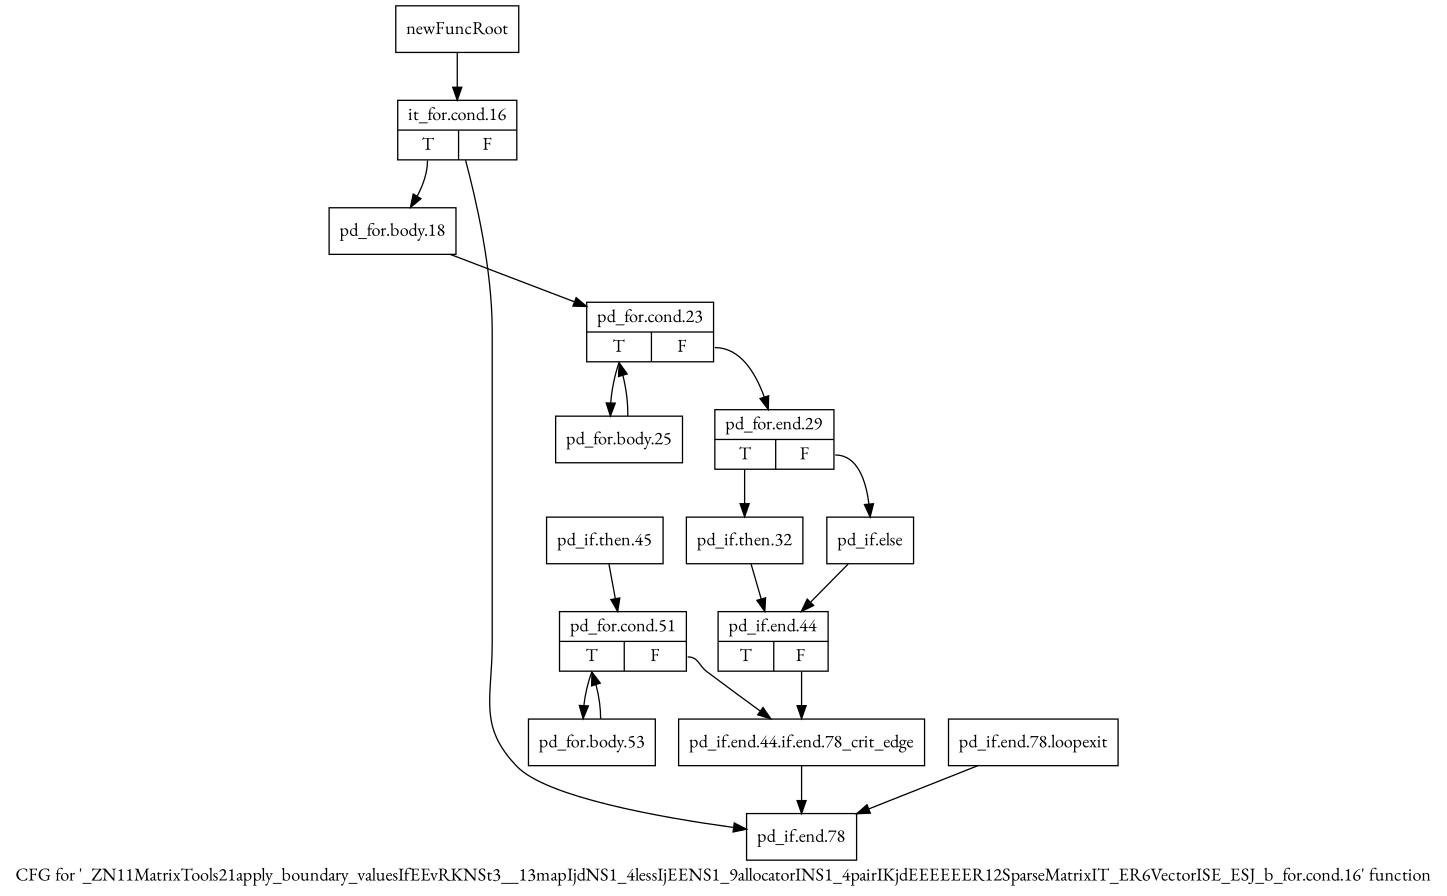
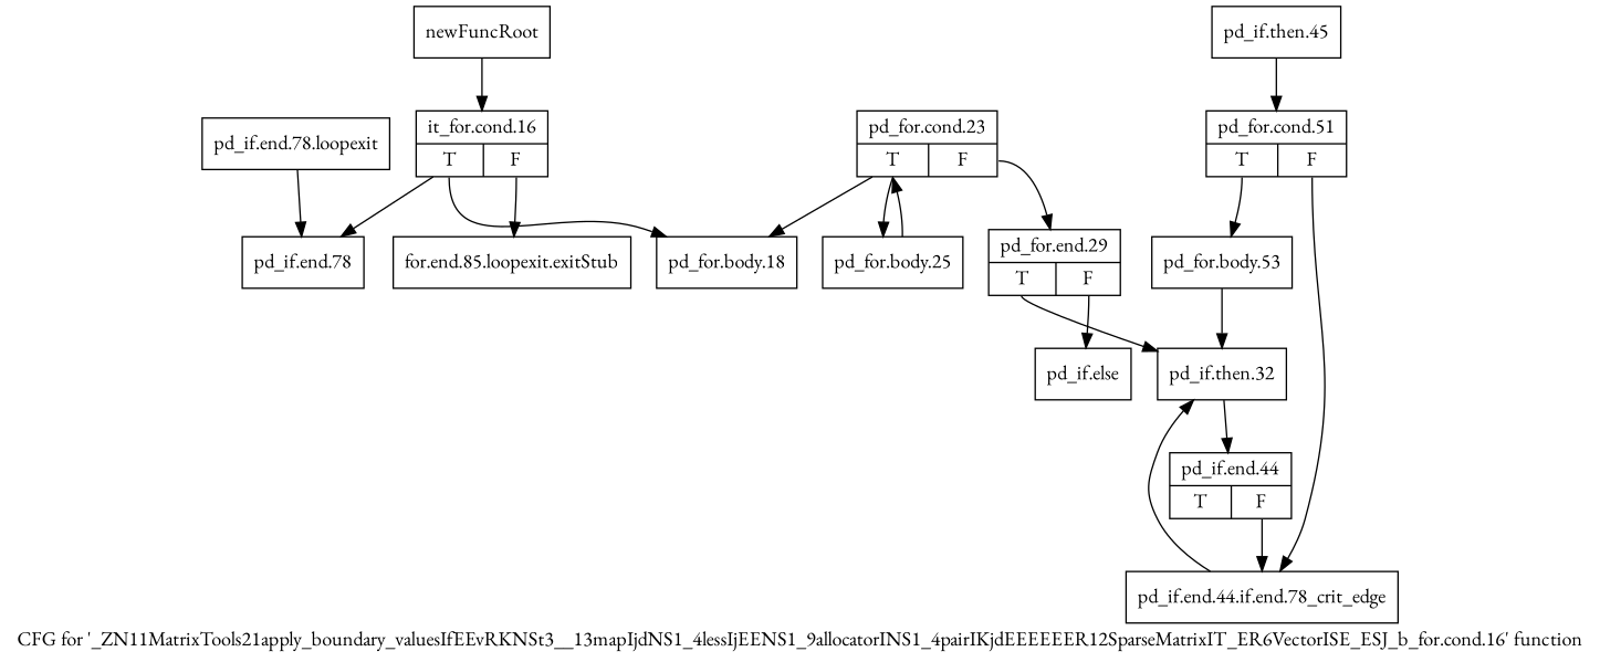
  digraph {
    fontname="EB Garamond"
    label="CFG for '_ZN11MatrixTools21apply_boundary_valuesIfEEvRKNSt3__13mapIjdNS1_4lessIjEENS1_9allocatorINS1_4pairIKjdEEEEEER12SparseMatrixIT_ER6VectorISE_ESJ_b_for.cond.16' function"
    node [fontname="EB Garamond" shape=record]
    edge [fontname="EB Garamond"]
    n1 [label="{newFuncRoot}"]
    n2 [label="{it_for.cond.16|{<s0>T|<s1>F}}"]
+   n3 [label="{for.end.85.loopexit.exitStub}"]
    n4 [label="{pd_for.body.18}"]
    n5 [label="{pd_if.end.78}"]
    n6 [label="{pd_for.cond.23|{<s0>T|<s1>F}}"]
    n7 [label="{pd_for.body.25}"]
    n8 [label="{pd_for.end.29|{<s0>T|<s1>F}}"]
    n9 [label="{pd_if.then.32}"]
    n10 [label="{pd_if.else}"]
    n11 [label="{pd_if.end.44|{<s0>T|<s1>F}}"]
    n12 [label="{pd_if.end.44.if.end.78_crit_edge}"]
    n13 [label="{pd_if.then.45}"]
    n14 [label="{pd_for.cond.51|{<s0>T|<s1>F}}"]
    n15 [label="{pd_for.body.53}"]
    n16 [label="{pd_if.end.78.loopexit}"]
    n1 -> n2
+   n2 -> n3 [tailport=s1]
    n2 -> n4 [tailport=s0]
    n2 -> n5
-   n4 -> n6
+   n6 -> n4
    n6 -> n7 [tailport=s0]
    n6 -> n8 [tailport=s1]
    n7 -> n6
    n8 -> n9 [tailport=s0]
    n8 -> n10 [tailport=s1]
    n9 -> n11
-   n10 -> n11
    n11 -> n12 [tailport=s1]
-   n12 -> n5
+   n12 -> n9
    n13 -> n14
    n14 -> n12 [tailport=s1]
    n14 -> n15 [tailport=s0]
-   n15 -> n14
+   n15 -> n9
    n16 -> n5
  }
